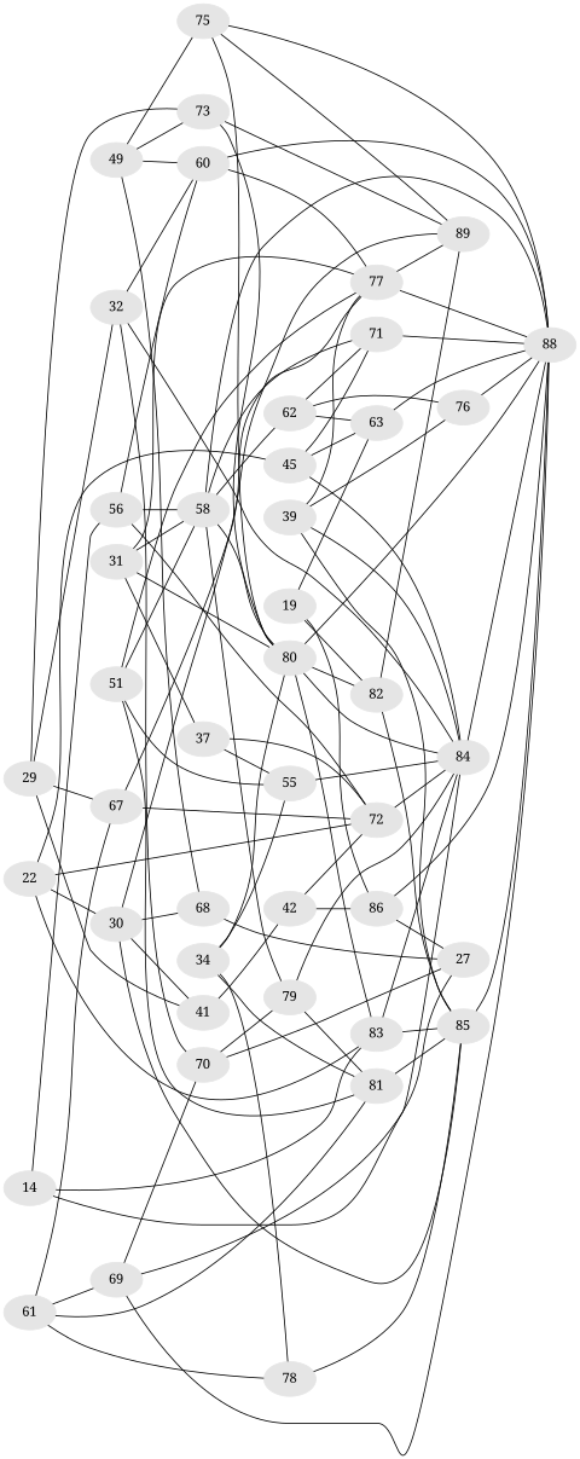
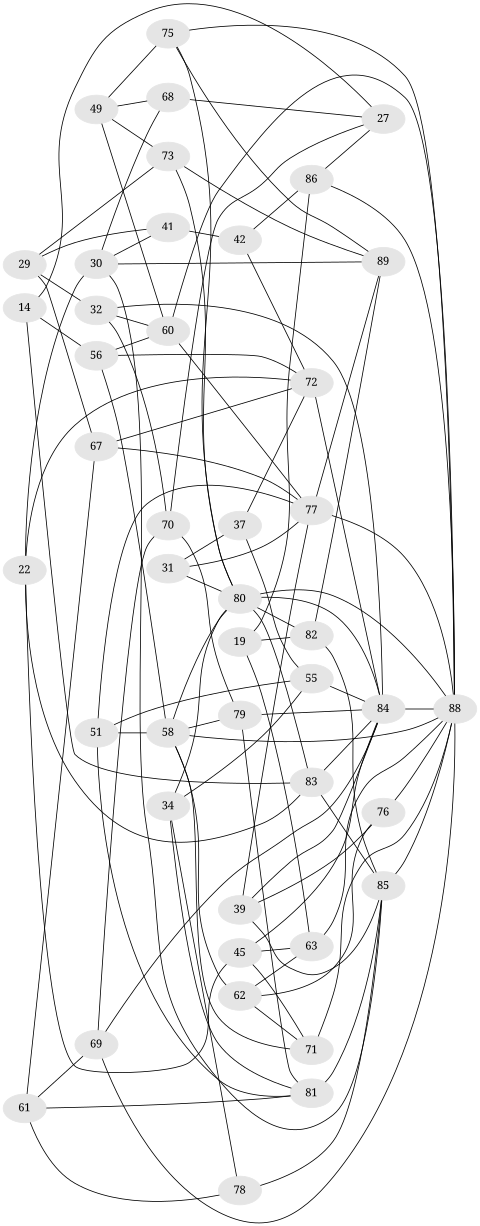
  graph {
    fontname="Noto Serif"
    rankdir=LR
    node [color=gray90 fontname="Noto Serif" style=filled]
    edge [fontname="Noto Serif"]
    14
    56
    83 [super="+54+15"]
    n4 [label=27 super="+3"]
    72 [super="+16"]
    58 [super="+35+20"]
    60 [super="+23"]
    85 [super="+64"]
    84 [super="+2+50+7+27+25"]
    19
    63
    82 [super="+9"]
    86
    88 [super="+18+47+57+74"]
    89 [super="+40"]
    30 [super="+5"]
    41
    68
    22
    45
    71
    29
    32
    67
    73
    70
    42
    77 [super="+59+65"]
    80 [super="+33+66"]
    31
    37
    55
    62
    79 [super="+28"]
    34 [super="+26"]
    78
    81 [super="+46+48"]
    39
    76
    49
    75 [super="+44"]
    51 [super="+36"]
    61
    69
    14 -- 56
    14 -- 83
    14 -- n4 [weight=2]
    56 -- 72
    56 -- 58
    56 -- 60
    83 -- 85 [weight=2]
    83 -- 84 [weight=2]
    72 -- 84
    58 -- 88 [weight=2]
    58 -- 71
    58 -- 80
    58 -- 62
    58 -- 79
    60 -- 88
    60 -- 77 [weight=2]
    85 -- 88 [weight=3]
    84 -- 88 [weight=2]
    19 -- 63
    19 -- 82 [weight=2]
    19 -- 86
    63 -- 88
    82 -- 85 [weight=2]
    82 -- 89
    86 -- n4
    86 -- 88
    30 -- 85
    30 -- 89
    30 -- 41 [weight=2]
    30 -- 68
    41 -- 42
    68 -- n4 [weight=2]
    22 -- 83
    22 -- 72
    22 -- 30
    22 -- 45
    45 -- 84
    45 -- 63
    45 -- 71
    71 -- 88
    29 -- 41
    29 -- 32
    29 -- 67
    29 -- 73
    32 -- 60
    32 -- 84
    32 -- 70
    67 -- 72
    67 -- 77
    73 -- 89
    73 -- 80
    70 -- n4
    70 -- 79
    42 -- 72 [weight=2]
    42 -- 86
    77 -- 88 [weight=3]
    77 -- 89
    80 -- 83 [weight=2]
    80 -- 84 [weight=2]
    80 -- 82
    80 -- 88
-   31 -- 58
    31 -- 77
    31 -- 80
    31 -- 37
    37 -- 72 [weight=2]
    37 -- 55
    55 -- 84
    62 -- 63
    62 -- 71
    62 -- 76
    79 -- 84 [weight=2]
    79 -- 81 [weight=2]
    34 -- 80 [weight=2]
    34 -- 55
    34 -- 78 [weight=2]
    34 -- 81
    78 -- 85
    81 -- 85 [weight=2]
    39 -- 85
    39 -- 84
    39 -- 77
    39 -- 76
    76 -- 88 [weight=2]
    49 -- 60
    49 -- 68
    49 -- 73
    49 -- 75
    75 -- 88 [weight=4]
    75 -- 89 [weight=2]
    75 -- 80
    51 -- 58 [weight=2]
    51 -- 77
    51 -- 55
    51 -- 81 [weight=2]
    61 -- 67
    61 -- 78
    61 -- 81
    61 -- 69
    69 -- 84
    69 -- 88
    69 -- 70
  }
